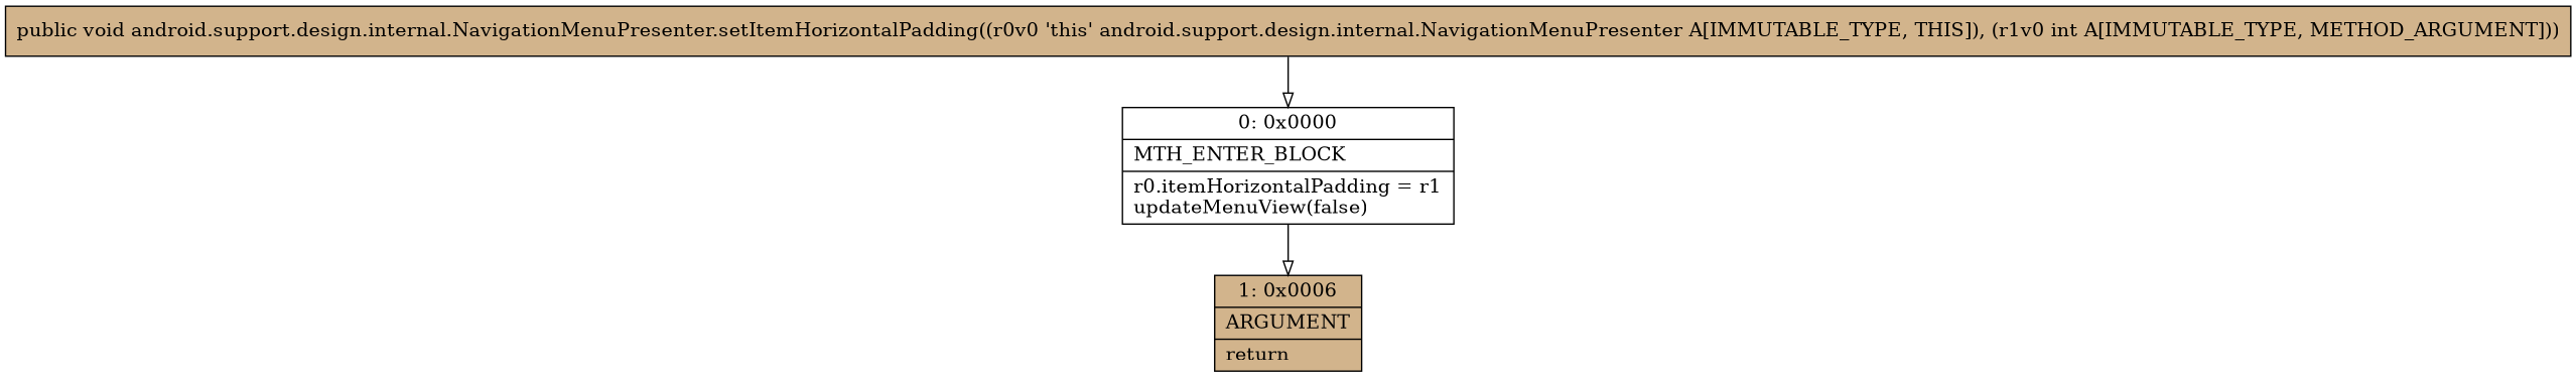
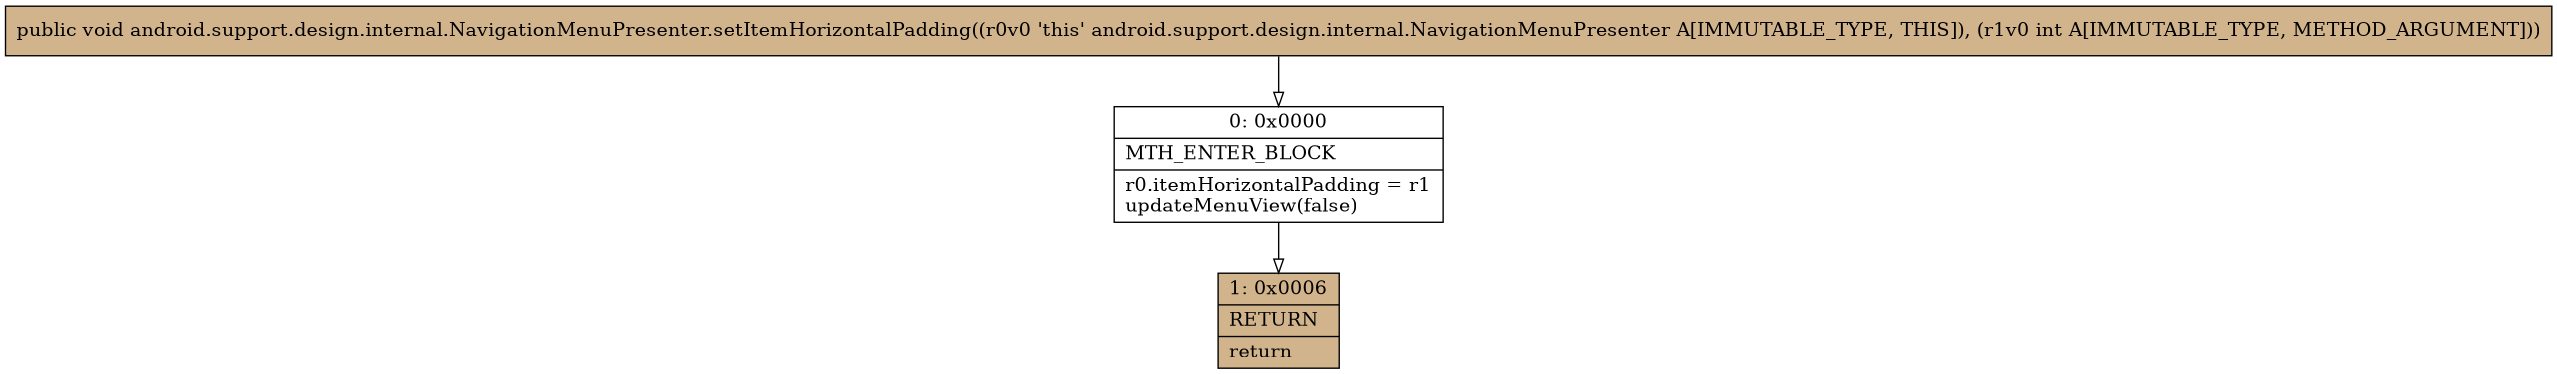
  digraph {
    node [shape=record style=filled fillcolor=tan]
    edge [arrowhead=onormal]
    n1 [label="{0\:\ 0x0000|MTH_ENTER_BLOCK\l|r0.itemHorizontalPadding = r1\lupdateMenuView(false)\l}" fillcolor=white]
-   n2 [label="{1\:\ 0x0006|ARGUMENT\l|return\l}"]
+   n2 [label="{1\:\ 0x0006|RETURN\l|return\l}"]
    n3 [label="{public void android.support.design.internal.NavigationMenuPresenter.setItemHorizontalPadding((r0v0 'this' android.support.design.internal.NavigationMenuPresenter A[IMMUTABLE_TYPE, THIS]), (r1v0 int A[IMMUTABLE_TYPE, METHOD_ARGUMENT])) }"]
    n1 -> n2
    n3 -> n1
  }
